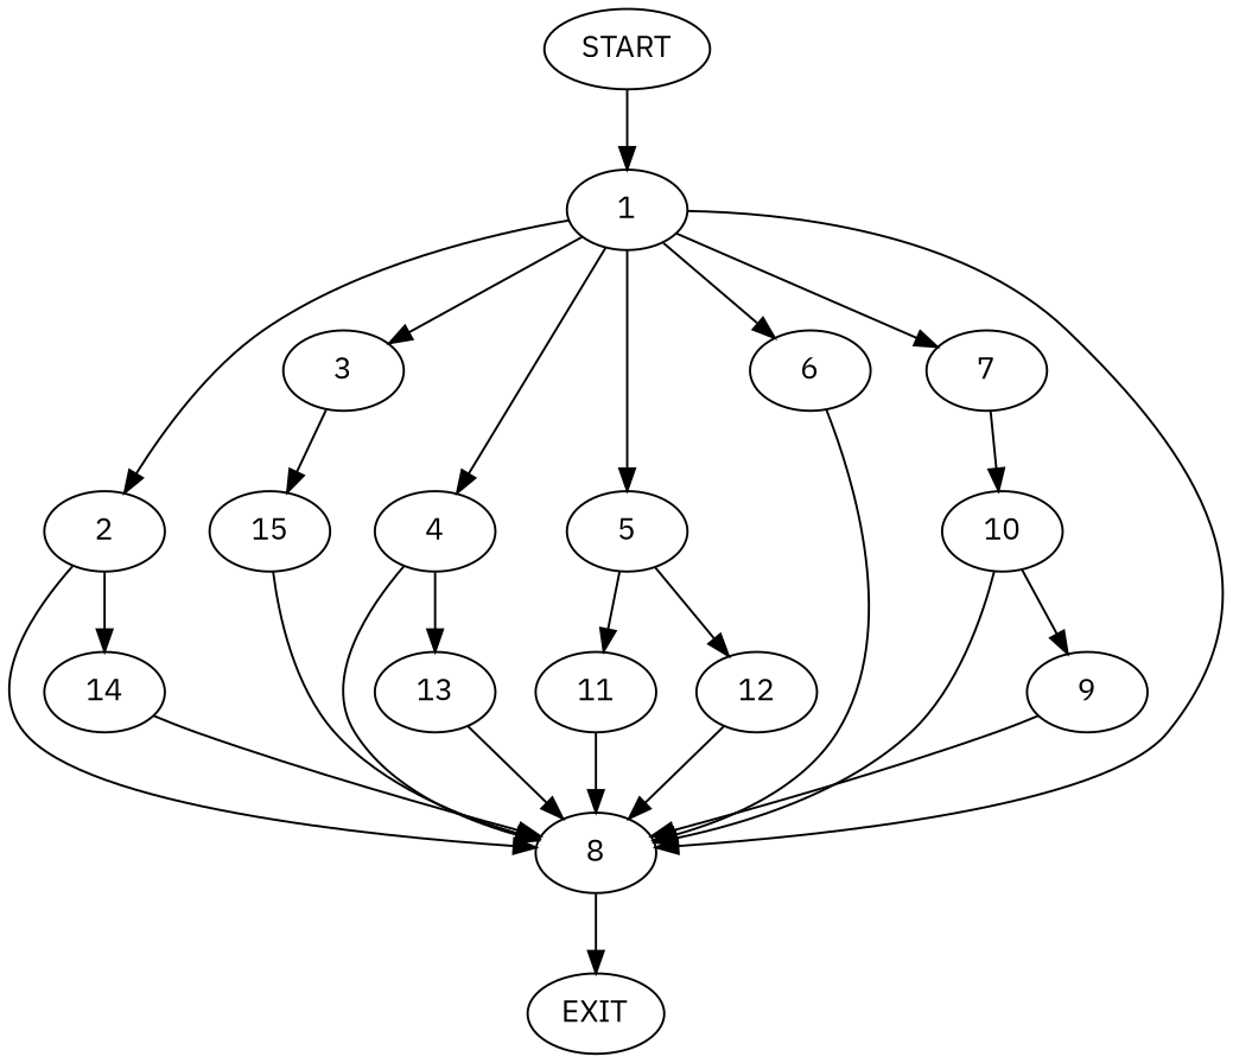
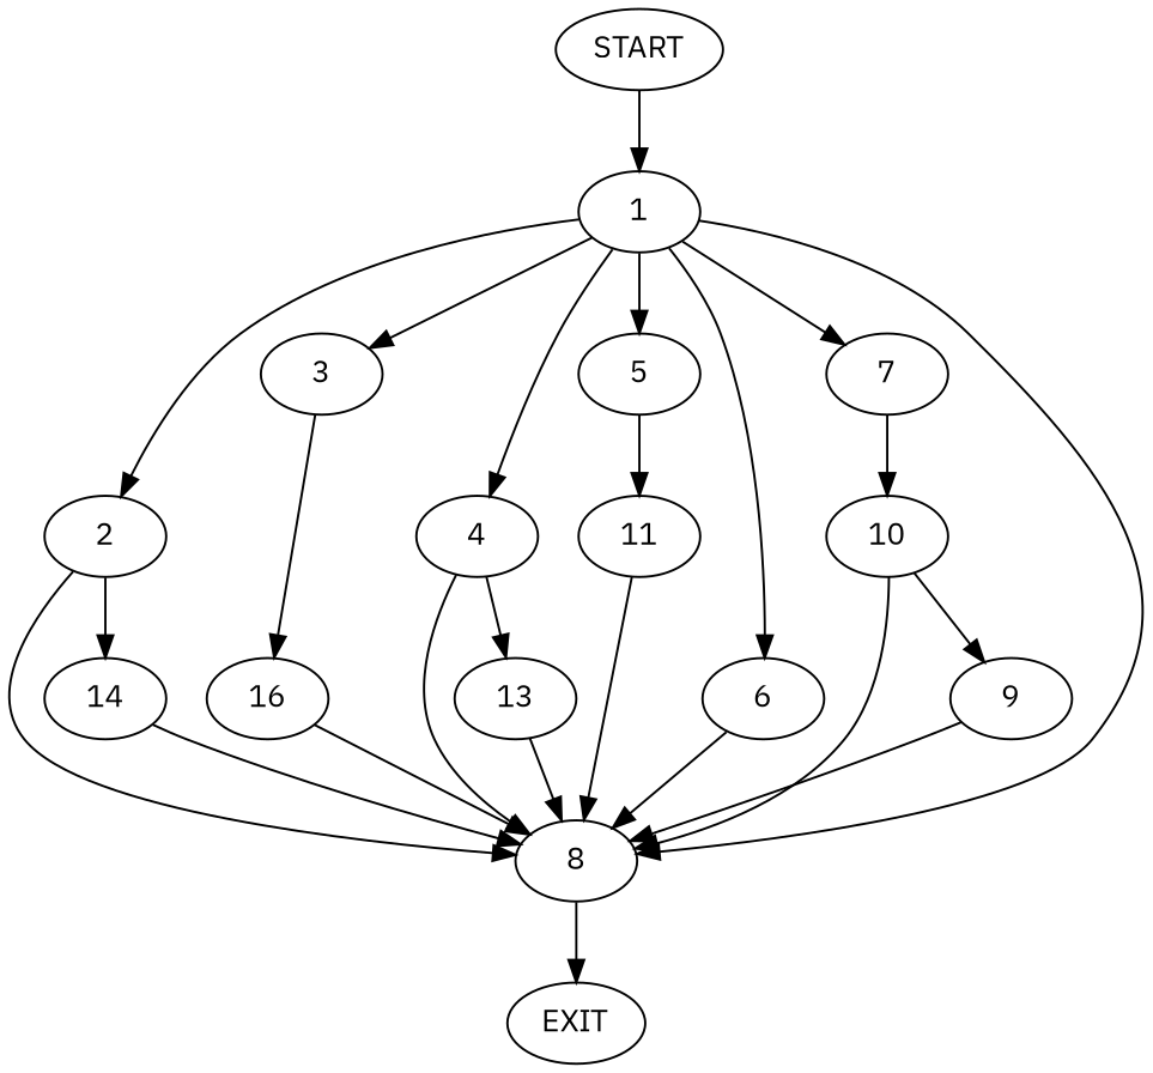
  digraph {
    fontname="IBM Plex Sans"
    node [fontname="IBM Plex Sans"]
    edge [fontname="IBM Plex Sans"]
    n1 [label=START]
    1
    2
    3
    4
    5
    6
    7
    8
    n10 [label=EXIT]
    14
-   15
+   15 [label=16]
    13
    11
-   12
    10
    9
    n1 -> 1
    1 -> 2
    1 -> 3
    1 -> 4
    1 -> 5
    1 -> 6
    1 -> 7
    1 -> 8
    2 -> 8
    2 -> 14
    3 -> 15
    4 -> 8
    4 -> 13
    5 -> 11
-   5 -> 12
    6 -> 8
    7 -> 10
    8 -> n10
    14 -> 8
    15 -> 8
    13 -> 8
    11 -> 8
-   12 -> 8
    10 -> 8
    10 -> 9
    9 -> 8
  }
